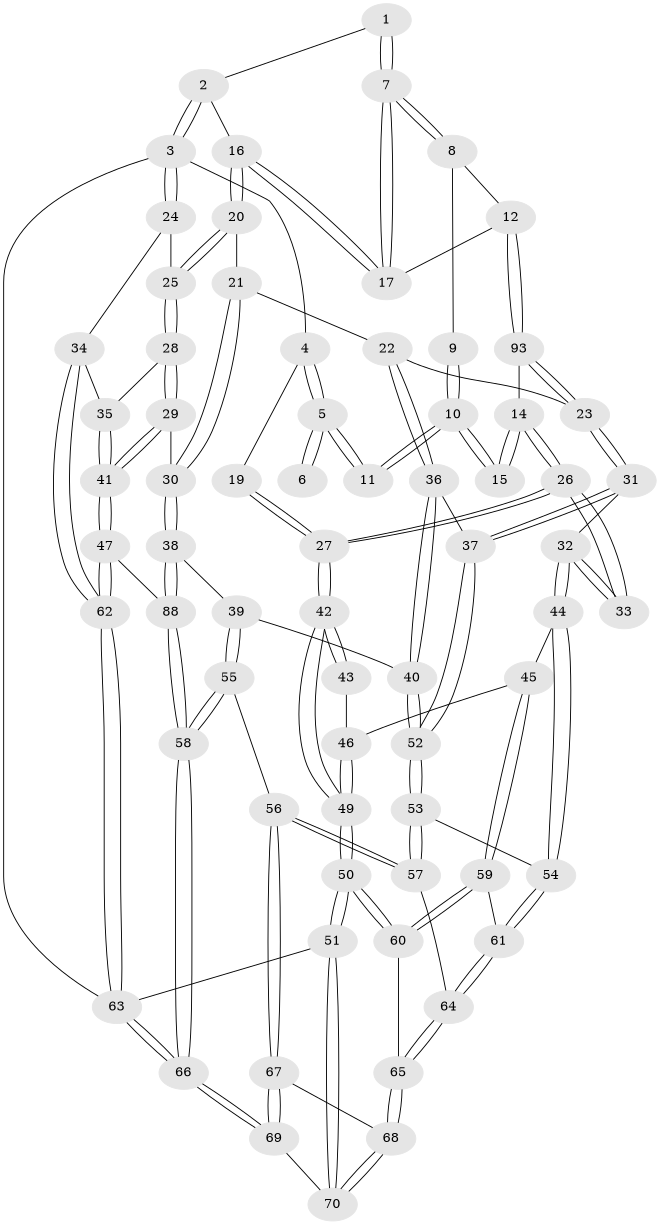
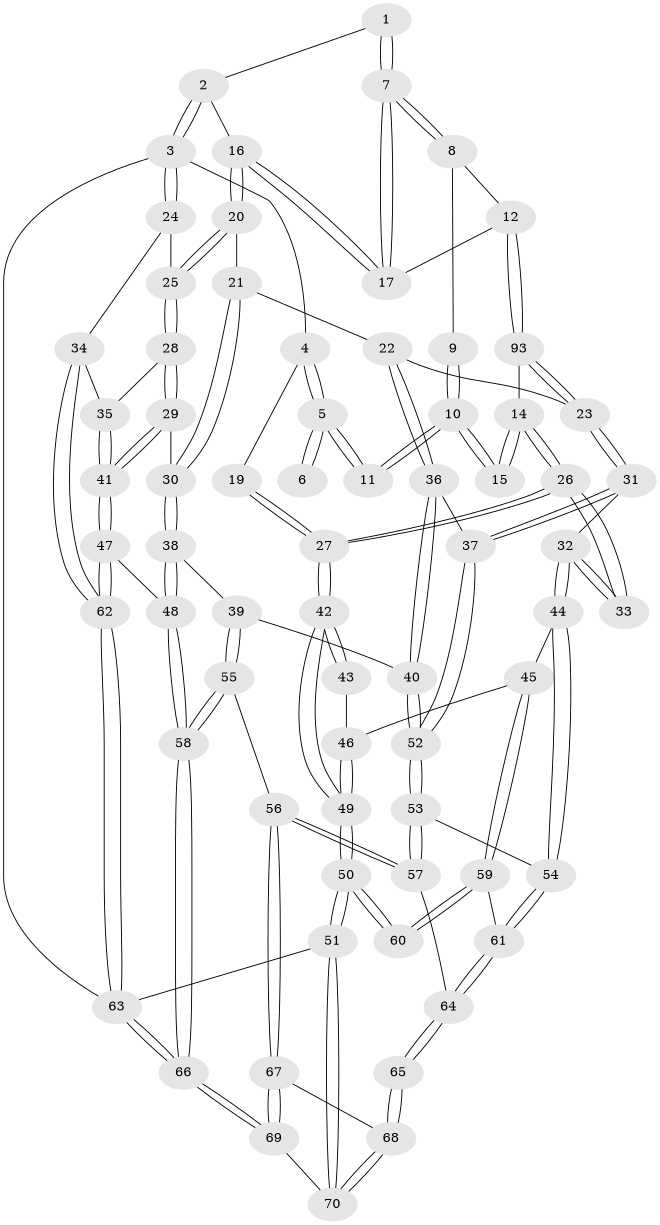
  graph {
    node [color=gray90 style=filled]
    1
    2
    7
    3
    16
    8
    17
    4
    24
    63
    20
    5
    19
    25
    34
    66
    6
    11
    27
    51
    70
    9
    10
    12
    n25 [label=93]
    15
    14
    23
    26
    31
    33
    21
    42
    22
    30
    28
    36
    38
    37
    40
    32
    35
    62
    29
    43
    49
    41
    47
    39
-   48 [label=88]
+   48
    44
    52
    45
    54
    53
    55
    58
    56
    46
    50
    59
    61
    60
    65
    57
    64
    67
    68
    69
    1 -- 2
    1 -- 7
    1 -- 7
    2 -- 3
    2 -- 3
    2 -- 16
    7 -- 8
    7 -- 8
    7 -- 17
    7 -- 17
    3 -- 4
    3 -- 24
    3 -- 24
    3 -- 63
    16 -- 17
    16 -- 17
    16 -- 20
    16 -- 20
    8 -- 9
    8 -- 12
    4 -- 5
    4 -- 5
    4 -- 19
    24 -- 25
    24 -- 34
    63 -- 66
    63 -- 66
    20 -- 25
    20 -- 25
    20 -- 21
    5 -- 6
    5 -- 6
    5 -- 11
    5 -- 11
    19 -- 27
    19 -- 27
    25 -- 28
    25 -- 28
    34 -- 35
    34 -- 62
    34 -- 62
    66 -- 69
    66 -- 69
    27 -- 42
    27 -- 42
    51 -- 63
    51 -- 70
    51 -- 70
    9 -- 10
    9 -- 10
    10 -- 11
    10 -- 11
    10 -- 15
    10 -- 15
    12 -- 17
    12 -- n25
    12 -- n25
    n25 -- 14
    n25 -- 23
    n25 -- 23
    14 -- 15
    14 -- 15
    14 -- 26
    14 -- 26
    23 -- 31
    23 -- 31
    26 -- 27
    26 -- 27
    26 -- 33
    26 -- 33
    31 -- 37
    31 -- 37
    31 -- 32
    21 -- 22
    21 -- 30
    21 -- 30
    42 -- 43
    42 -- 43
    42 -- 49
    42 -- 49
    22 -- 23
    22 -- 36
    22 -- 36
    30 -- 38
    30 -- 38
    28 -- 35
    28 -- 29
    28 -- 29
    36 -- 37
    36 -- 40
    36 -- 40
    38 -- 39
    38 -- 48
    38 -- 48
    37 -- 52
    37 -- 52
    40 -- 52
    40 -- 52
    32 -- 33
    32 -- 33
    32 -- 44
    32 -- 44
    35 -- 41
    35 -- 41
    62 -- 63
    62 -- 63
    29 -- 30
    29 -- 41
    29 -- 41
    43 -- 46
    49 -- 50
    49 -- 50
    41 -- 47
    41 -- 47
    47 -- 62
    47 -- 62
    47 -- 48
    39 -- 40
    39 -- 55
    39 -- 55
    48 -- 58
    48 -- 58
    44 -- 45
    44 -- 54
    44 -- 54
    52 -- 53
    52 -- 53
    45 -- 46
    45 -- 59
    45 -- 59
    54 -- 61
    54 -- 61
    53 -- 54
    53 -- 57
    53 -- 57
    55 -- 58
    55 -- 58
    55 -- 56
    58 -- 66
    58 -- 66
    56 -- 57
    56 -- 57
    56 -- 67
    56 -- 67
    46 -- 49
    46 -- 49
    50 -- 51
    50 -- 51
    50 -- 60
    50 -- 60
    59 -- 61
    59 -- 60
    59 -- 60
    61 -- 64
    61 -- 64
-   60 -- 65
    65 -- 68
    65 -- 68
    57 -- 64
    64 -- 65
    64 -- 65
    67 -- 68
    67 -- 69
    67 -- 69
    68 -- 70
    68 -- 70
    69 -- 70
  }
